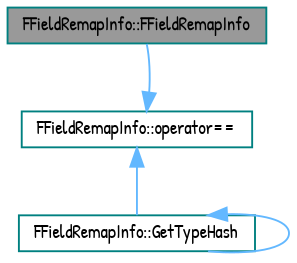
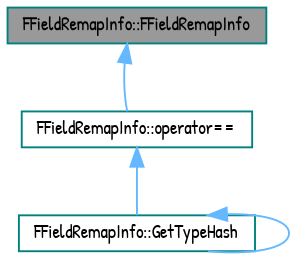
  digraph {
    fontname="Patrick Hand"
    rankdir=TB
    node [color=teal fillcolor=white fontname="Patrick Hand" fontsize=10 shape=box style=filled]
    edge [color=steelblue1 dir=back fontname="Patrick Hand" fontsize=10 labelfontname=Helvetica labelfontsize=10 style=solid]
    n1 [fillcolor=grey60 fontcolor=black height=0.2 label="FFieldRemapInfo::FFieldRemapInfo" width=0.4]
    n2 [height=0.2 label="FFieldRemapInfo::operator==" width=0.4]
    n3 [height=0.2 label="FFieldRemapInfo::GetTypeHash" width=0.4]
-   n2 -> n1
+   n1 -> n2
    n2 -> n3
    n3 -> n3
  }
